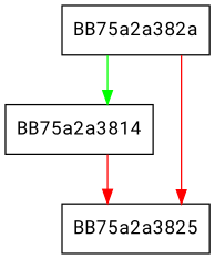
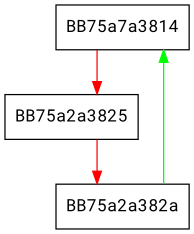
  digraph {
    fontname="Roboto Mono"
    splines=ortho
    node [fontname="Roboto Mono" shape=box]
    edge [color=red fontname="Roboto Mono"]
-   BB75a2a3814
+   BB75a2a3814 [label=BB75a7a3814]
    BB75a2a3825
    BB75a2a382a
    BB75a2a3814 -> BB75a2a3825
-   BB75a2a382a -> BB75a2a3825
+   BB75a2a3825 -> BB75a2a382a
    BB75a2a382a -> BB75a2a3814 [color=green]
  }
